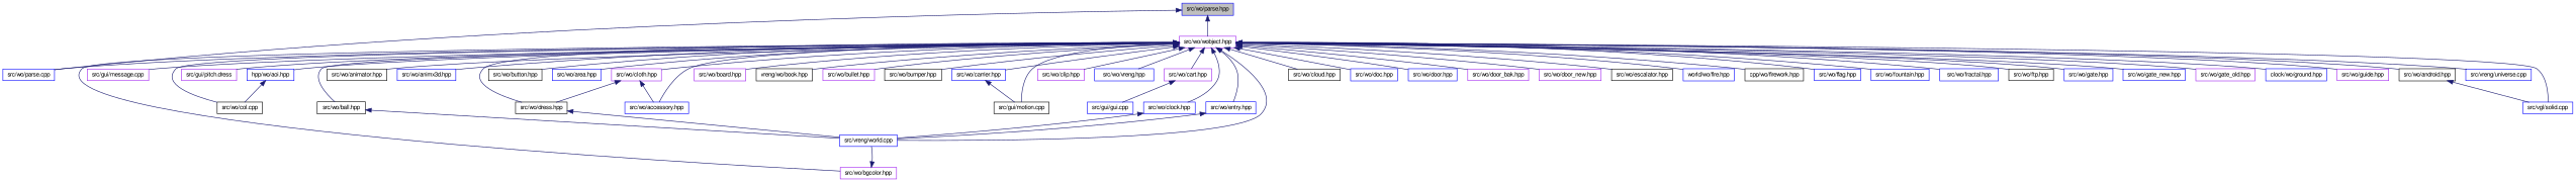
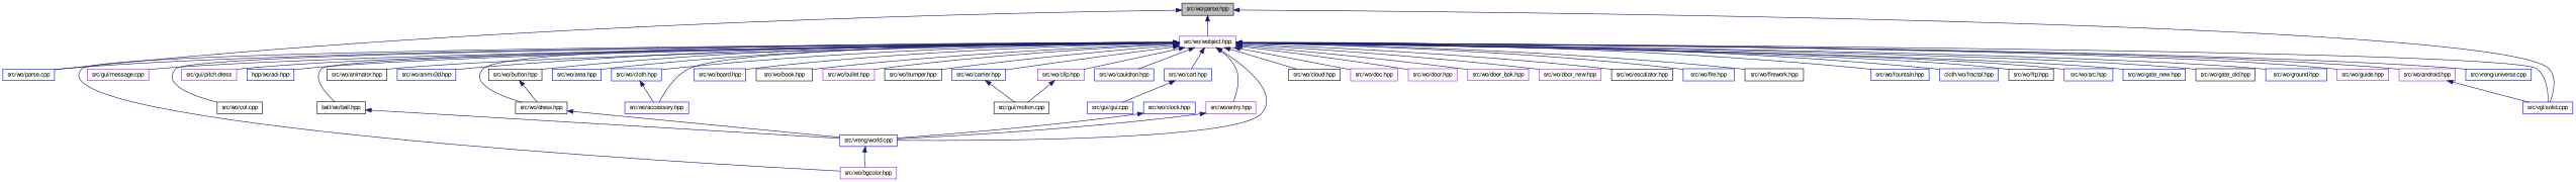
  digraph {
    node [color=blue fontname=FreeSans fontsize=10 shape=record]
    edge [color=midnightblue dir=back fontname=FreeSans fontsize=10 labelfontname=FreeSans labelfontsize=10 style=solid]
-   n1 [fillcolor=grey75 fontcolor=black height=0.2 label="src/wo/parse.hpp" style=filled width=0.4]
+   n1 [color=black fillcolor=grey75 fontcolor=black height=0.2 label="src/wo/parse.hpp" style=filled width=0.4]
    n2 [height=0.2 label="src/wo/parse.cpp" width=0.4]
    n3 [color=purple height=0.2 label="src/wo/wobject.hpp" width=0.4]
    n4 [height=0.2 label="src/vgl/solid.cpp" width=0.4]
    n5 [height=0.2 label="src/vreng/universe.cpp" width=0.4]
    n6 [height=0.2 label="src/vreng/world.cpp" width=0.4]
    n7 [color=purple height=0.2 label="src/gui/message.cpp" width=0.4]
    n8 [color=black height=0.2 label="src/gui/motion.cpp" width=0.4]
    n9 [color=purple height=0.2 label="src/gui/pitch.dress" width=0.4]
    n10 [height=0.2 label="src/wo/accessory.hpp" width=0.4]
-   n11 [color=black height=0.2 label="src/wo/android.hpp" width=0.4]
+   n11 [color=purple height=0.2 label="src/wo/android.hpp" width=0.4]
    n12 [color=black height=0.2 label="src/wo/animator.hpp" width=0.4]
    n13 [height=0.2 label="src/wo/animx3d.hpp" width=0.4]
    n14 [height=0.2 label="hpp/wo/aoi.hpp" width=0.4]
    n15 [color=black height=0.2 label="src/wo/col.cpp" width=0.4]
    n16 [height=0.2 label="src/wo/area.hpp" width=0.4]
-   n17 [color=black height=0.2 label="src/wo/ball.hpp" width=0.4]
+   n17 [color=black height=0.2 label="ball/wo/ball.hpp" width=0.4]
    n18 [color=purple height=0.2 label="src/wo/bgcolor.hpp" width=0.4]
-   n19 [color=purple height=0.2 label="src/wo/board.hpp" width=0.4]
-   n20 [color=black height=0.2 label="vreng/wo/book.hpp" width=0.4]
+   n19 [height=0.2 label="src/wo/board.hpp" width=0.4]
+   n20 [color=black height=0.2 label="src/wo/book.hpp" width=0.4]
    n21 [color=purple height=0.2 label="src/wo/bullet.hpp" width=0.4]
    n22 [color=black height=0.2 label="src/wo/bumper.hpp" width=0.4]
    n23 [color=black height=0.2 label="src/wo/button.hpp" width=0.4]
    n24 [height=0.2 label="src/wo/carrier.hpp" width=0.4]
-   n25 [color=purple height=0.2 label="src/wo/cart.hpp" width=0.4]
-   n26 [height=0.2 label="src/wo/vreng.hpp" width=0.4]
+   n25 [height=0.2 label="src/wo/cart.hpp" width=0.4]
+   n26 [height=0.2 label="src/wo/cauldron.hpp" width=0.4]
    n27 [color=purple height=0.2 label="src/wo/clip.hpp" width=0.4]
    n28 [height=0.2 label="src/wo/clock.hpp" width=0.4]
-   n29 [color=purple height=0.2 label="src/wo/cloth.hpp" width=0.4]
+   n29 [height=0.2 label="src/wo/cloth.hpp" width=0.4]
    n30 [color=black height=0.2 label="src/wo/dress.hpp" width=0.4]
    n31 [color=black height=0.2 label="src/wo/cloud.hpp" width=0.4]
-   n32 [height=0.2 label="src/wo/doc.hpp" width=0.4]
-   n33 [height=0.2 label="src/wo/door.hpp" width=0.4]
+   n32 [color=purple height=0.2 label="src/wo/doc.hpp" width=0.4]
+   n33 [color=purple height=0.2 label="src/wo/door.hpp" width=0.4]
    n34 [color=purple height=0.2 label="src/wo/door_bak.hpp" width=0.4]
    n35 [color=purple height=0.2 label="src/wo/door_new.hpp" width=0.4]
-   n36 [height=0.2 label="src/wo/entry.hpp" width=0.4]
+   n36 [color=purple height=0.2 label="src/wo/entry.hpp" width=0.4]
    n37 [color=black height=0.2 label="src/wo/escalator.hpp" width=0.4]
-   n38 [height=0.2 label="world/wo/fire.hpp" width=0.4]
-   n39 [color=black height=0.2 label="cpp/wo/firework.hpp" width=0.4]
-   n40 [height=0.2 label="src/wo/flag.hpp" width=0.4]
+   n38 [height=0.2 label="src/wo/fire.hpp" width=0.4]
+   n39 [color=black height=0.2 label="src/wo/firework.hpp" width=0.4]
    n41 [height=0.2 label="src/wo/fountain.hpp" width=0.4]
-   n42 [height=0.2 label="src/wo/fractal.hpp" width=0.4]
+   n42 [height=0.2 label="cloth/wo/fractal.hpp" width=0.4]
    n43 [color=black height=0.2 label="src/wo/ftp.hpp" width=0.4]
-   n44 [height=0.2 label="src/wo/gate.hpp" width=0.4]
+   n44 [height=0.2 label="src/wo/src.hpp" width=0.4]
    n45 [height=0.2 label="src/wo/gate_new.hpp" width=0.4]
-   n46 [color=purple height=0.2 label="src/wo/gate_old.hpp" width=0.4]
-   n47 [height=0.2 label="clock/wo/ground.hpp" width=0.4]
+   n46 [color=black height=0.2 label="src/wo/gate_old.hpp" width=0.4]
+   n47 [height=0.2 label="src/wo/ground.hpp" width=0.4]
    n48 [color=purple height=0.2 label="src/wo/guide.hpp" width=0.4]
    n49 [height=0.2 label="src/gui/gui.cpp" width=0.4]
    n1 -> n2
    n1 -> n3
+   n1 -> n4
    n3 -> n2
    n3 -> n4
    n3 -> n5
    n3 -> n6
    n3 -> n7
-   n3 -> n8
+   n27 -> n8
    n3 -> n9
    n3 -> n10
    n3 -> n11
    n3 -> n12
    n3 -> n13
    n3 -> n14
    n3 -> n15
    n3 -> n16
    n3 -> n17
    n3 -> n18
    n3 -> n19
    n3 -> n20
    n3 -> n21
    n3 -> n22
    n3 -> n23
    n3 -> n24
    n3 -> n25
    n3 -> n26
    n3 -> n27
-   n3 -> n28
    n3 -> n29
    n3 -> n30
    n3 -> n31
    n3 -> n32
    n3 -> n33
    n3 -> n34
    n3 -> n35
    n3 -> n36
    n3 -> n37
    n3 -> n38
    n3 -> n39
-   n3 -> n40
    n3 -> n41
    n3 -> n42
    n3 -> n43
    n3 -> n44
    n3 -> n45
    n3 -> n46
    n3 -> n47
    n3 -> n48
    n11 -> n4
-   n14 -> n15
    n17 -> n6
-   n18 -> n6
+   n6 -> n18
    n24 -> n8
    n25 -> n49
    n28 -> n6
    n29 -> n10
-   n29 -> n30
+   n23 -> n30
    n30 -> n6
    n36 -> n6
  }
